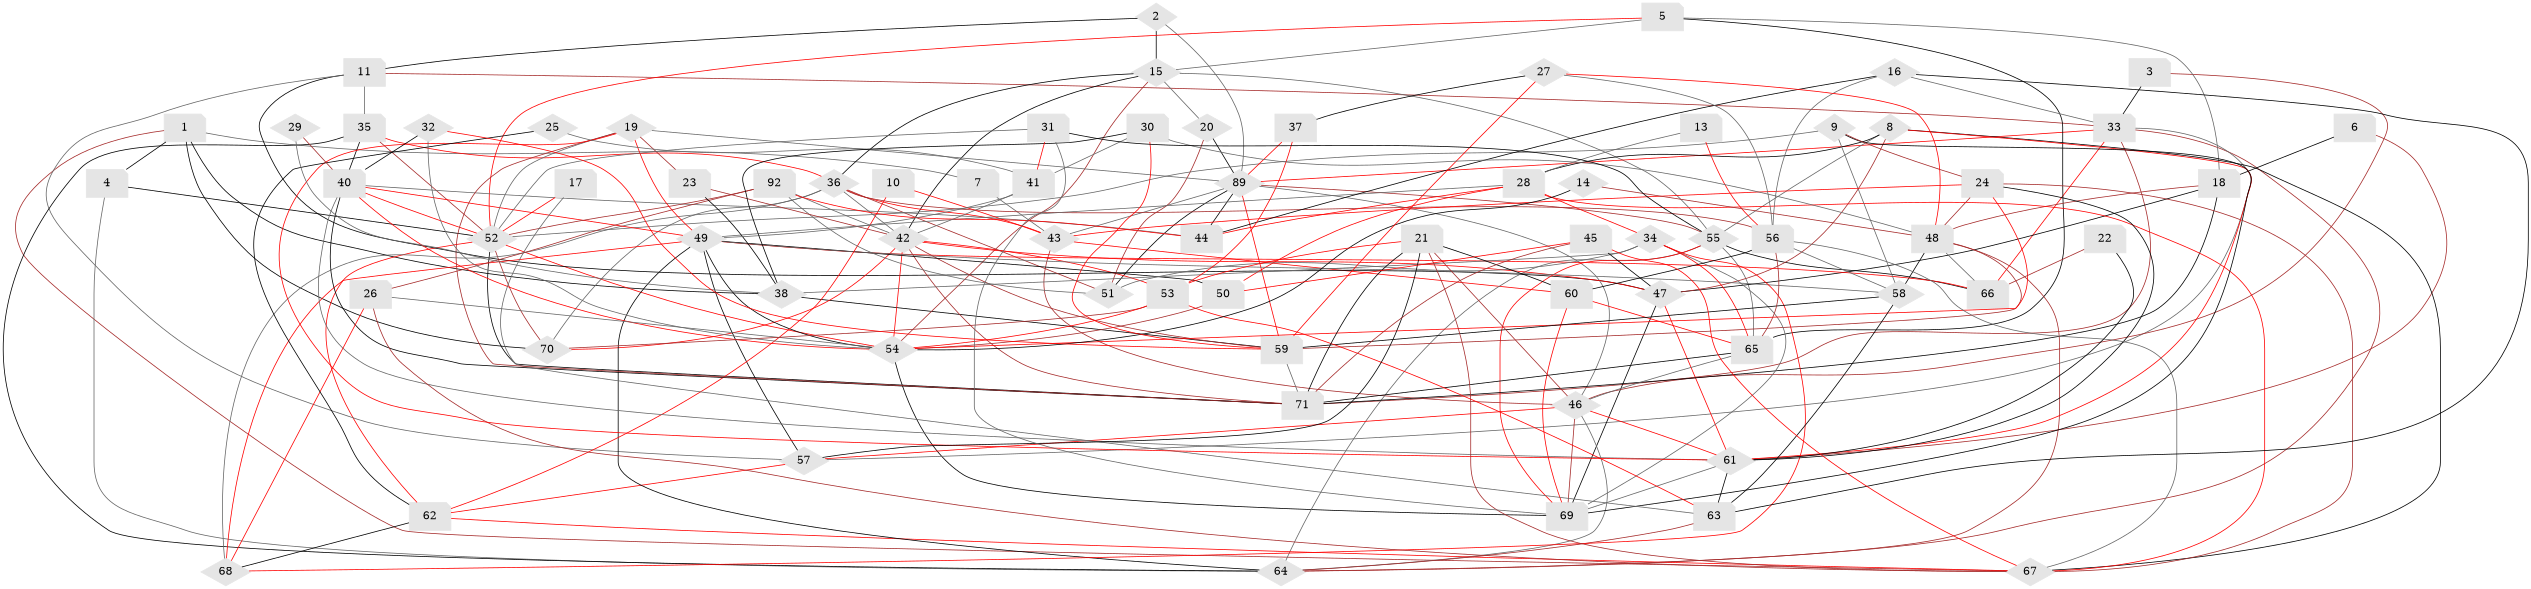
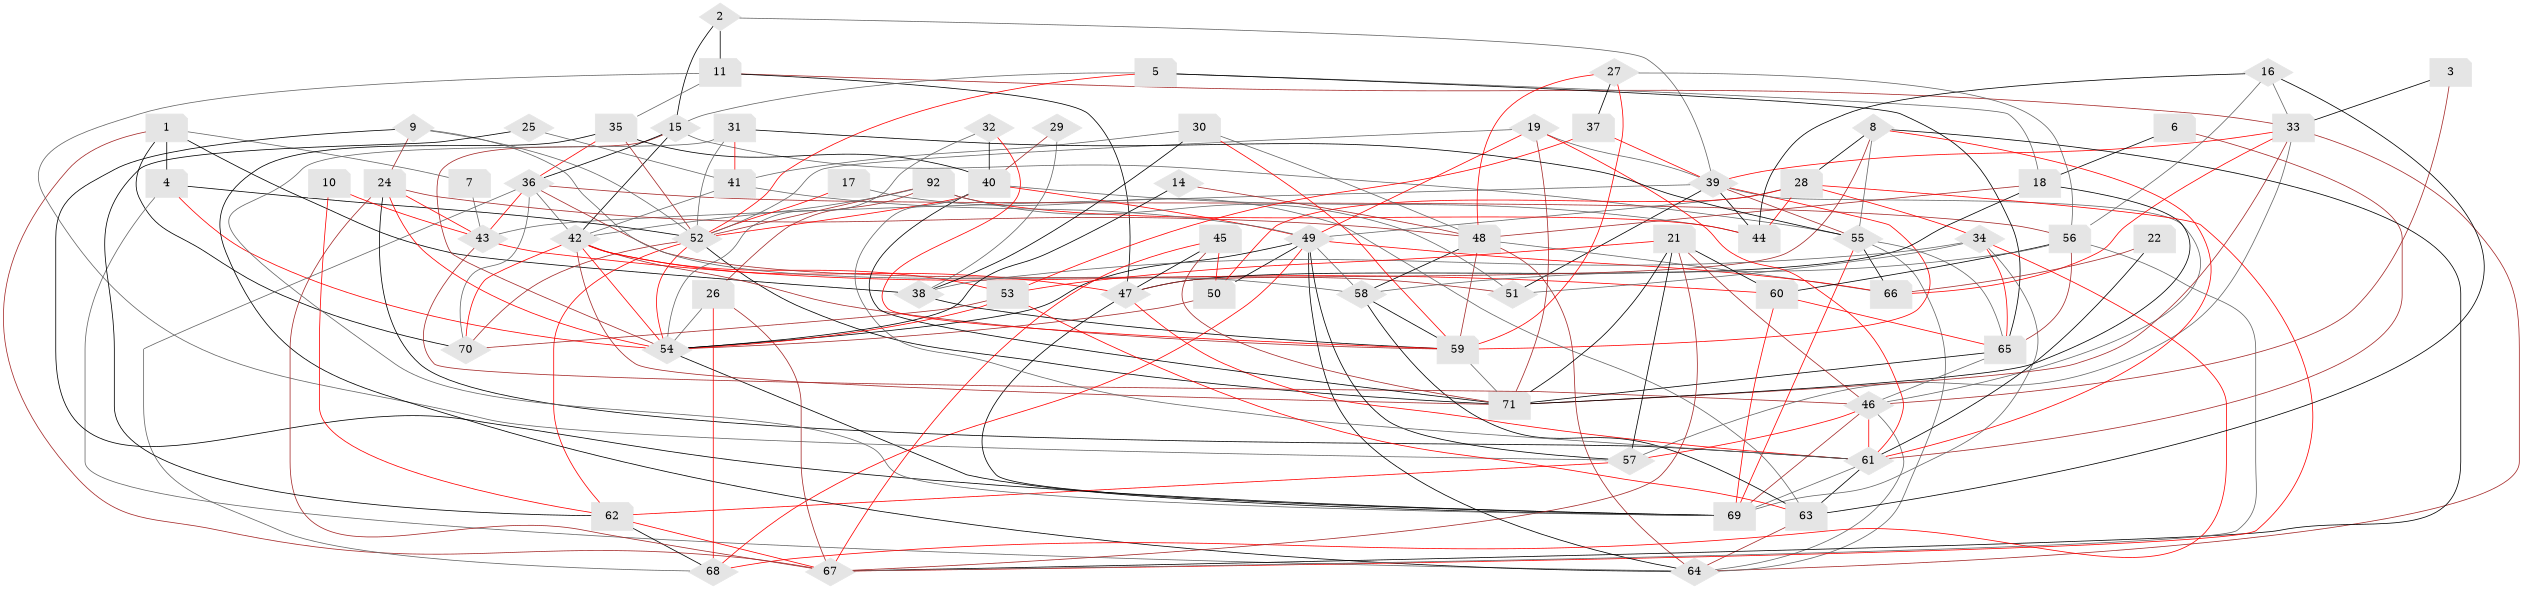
  graph {
    node [color=gray90 shape=note style=filled]
    edge [color=red weight=1.0]
    1
    4
    7
    38 [shape=diamond]
    67 [shape=diamond]
    70 [shape=diamond]
    52 [shape=diamond]
    54 [shape=diamond]
    64 [shape=diamond]
    43 [shape=diamond]
    59
    2 [shape=diamond]
    11
    15 [shape=diamond]
-   39 [shape=diamond label=89]
+   39 [shape=diamond]
    33
    47 [shape=diamond]
    35
    57 [shape=diamond]
    55 [shape=diamond]
    42 [shape=diamond]
-   20 [shape=diamond]
    36 [shape=diamond]
    46 [shape=diamond]
    44
    51 [shape=diamond]
    3
    71
    66
    61 [shape=diamond]
    69
    62
    5
    18
    65
    48
    6
    63
    60
    8 [shape=diamond]
    28
    49 [shape=diamond]
    34 [shape=diamond]
    50
    9 [shape=diamond]
    24
    58 [shape=diamond]
    10
    68 [shape=diamond]
    40
    n51 [label=92]
    26
    53
-   13
    56
    14 [shape=diamond]
    16 [shape=diamond]
    17
    19 [shape=diamond]
-   23
    21
    22
    25 [shape=diamond]
    41
    27 [shape=diamond]
    37
    29 [shape=diamond]
    30
    31
    32 [shape=diamond]
    45
    1 -- 4 [color=black]
    1 -- 7 [color=gray40]
    1 -- 38 [color=black]
    1 -- 67 [color=brown]
    1 -- 70 [color=black]
    4 -- 52 [color=black]
-   40 -- 54
+   4 -- 54
    4 -- 64 [color=gray40]
    7 -- 43 [color=gray40]
    38 -- 59 [color=black]
    52 -- 70 [color=brown]
    52 -- 54
    52 -- 71 [color=black]
    52 -- 62
    54 -- 69 [color=black]
    43 -- 46 [color=brown]
    43 -- 60
    59 -- 71 [color=gray40]
    2 -- 11 [color=black]
    2 -- 15 [color=black]
    2 -- 39 [color=gray40]
    11 -- 33 [color=brown]
    11 -- 47 [color=black]
    11 -- 35 [color=gray40]
    11 -- 57 [color=gray40]
    15 -- 54 [color=brown]
    15 -- 55 [color=gray40]
    15 -- 42 [color=black]
-   15 -- 20 [color=gray40]
    15 -- 36 [color=black]
    39 -- 43 [color=gray40]
    39 -- 59
    39 -- 55 [color=brown]
    39 -- 46 [color=gray40]
    39 -- 44 [color=black]
    39 -- 51 [color=black]
    33 -- 64 [color=brown]
    33 -- 39
    33 -- 57 [color=gray40]
    33 -- 71 [color=brown]
    33 -- 66
    47 -- 61
    47 -- 69 [color=black]
    35 -- 52 [color=brown]
    35 -- 64 [color=black]
    35 -- 36
    35 -- 40 [color=black]
    57 -- 62
    55 -- 64 [color=gray40]
    55 -- 66 [color=black]
    55 -- 69
    55 -- 65 [color=gray40]
    42 -- 70
    42 -- 54
    42 -- 59 [color=brown]
    42 -- 47
    42 -- 71 [color=brown]
    42 -- 53
-   20 -- 39 [color=black]
-   20 -- 51 [color=brown]
    36 -- 70 [color=gray40]
    36 -- 43
    36 -- 42 [color=gray40]
    36 -- 51 [color=brown]
    36 -- 68 [color=gray40]
    36 -- 56 [color=brown]
    46 -- 64 [color=gray40]
    46 -- 57
    46 -- 61
    46 -- 69 [color=brown]
    3 -- 33 [color=black]
    3 -- 46 [color=brown]
    61 -- 69 [color=gray40]
    61 -- 63 [color=black]
    62 -- 67
    62 -- 68 [color=black]
    5 -- 52
    5 -- 15 [color=gray40]
    5 -- 18 [color=gray40]
    5 -- 65 [color=black]
    18 -- 47 [color=black]
    18 -- 71 [color=black]
    18 -- 48 [color=brown]
    65 -- 46 [color=gray40]
    65 -- 71 [color=black]
    48 -- 64 [color=brown]
    48 -- 59 [color=brown weight=2.0]
    48 -- 66 [color=gray40]
    48 -- 58 [color=black]
    6 -- 61 [color=brown]
    6 -- 18 [color=black]
    63 -- 64 [color=brown]
    60 -- 69
    60 -- 65
    8 -- 67 [color=black]
    8 -- 47 [color=brown]
    8 -- 55 [color=gray40]
    8 -- 61
    8 -- 28 [color=black]
    28 -- 67
    28 -- 44
    28 -- 49 [color=gray40]
    28 -- 34
    28 -- 50
    49 -- 54 [color=black]
    49 -- 64 [color=black]
    49 -- 57 [color=black]
    49 -- 66
    49 -- 50 [color=black]
    49 -- 58 [color=gray40]
    49 -- 68
    34 -- 38 [color=gray40]
    34 -- 51 [color=gray40]
    34 -- 69 [color=gray40]
    34 -- 65
    34 -- 68
    50 -- 54 [color=brown]
    9 -- 52 [color=gray40]
    9 -- 69 [color=black]
    9 -- 24 [color=brown]
    9 -- 58 [color=gray40]
    24 -- 67 [color=brown]
    24 -- 54
    24 -- 43
    24 -- 61 [color=black]
    24 -- 48 [color=brown]
    58 -- 59 [color=black]
    58 -- 63 [color=black]
    10 -- 43
    10 -- 62
    40 -- 52
    40 -- 44 [color=gray40]
    40 -- 71 [color=black]
    40 -- 61 [color=gray40]
    40 -- 49
    n51 -- 52 [color=brown]
    n51 -- 42 [color=gray40]
    n51 -- 44
    n51 -- 51 [color=gray40]
    n51 -- 26 [color=brown]
    26 -- 67 [color=brown]
    26 -- 54 [color=gray40]
    26 -- 68
    53 -- 70 [color=brown]
    53 -- 54
    53 -- 63
-   13 -- 28 [color=gray40]
-   13 -- 56
    56 -- 67 [color=gray40]
    56 -- 65 [color=brown]
    56 -- 60 [color=black]
    56 -- 58 [color=gray40]
    14 -- 54 [color=black]
    14 -- 48 [color=brown]
    16 -- 33 [color=gray40]
    16 -- 44 [color=black]
    16 -- 63 [color=black]
    16 -- 56 [color=gray40]
    17 -- 52
    17 -- 63 [color=gray40]
    19 -- 52 [color=gray40]
    19 -- 39 [color=gray40]
    19 -- 71 [color=brown]
    19 -- 61
    19 -- 49
-   19 -- 23 [color=brown]
-   23 -- 38 [color=black]
-   23 -- 42 [color=brown]
    21 -- 67 [color=brown]
    21 -- 57 [color=black]
    21 -- 46 [color=brown]
    21 -- 71 [color=black]
    21 -- 60 [color=black]
    21 -- 53
    22 -- 66 [color=brown]
    22 -- 61 [color=black]
    25 -- 62 [color=black]
    25 -- 41 [color=gray40]
    41 -- 42 [color=gray40]
    41 -- 49 [color=gray40]
    27 -- 59
    27 -- 48
    27 -- 56 [color=gray40]
    27 -- 37 [color=black]
    37 -- 39
    37 -- 53
    29 -- 38 [color=gray40]
    29 -- 40 [color=brown]
    30 -- 38 [color=black]
    30 -- 59
    30 -- 48 [color=gray40]
    30 -- 41 [color=gray40]
    31 -- 52 [color=gray40]
    31 -- 55 [color=black]
    31 -- 69 [color=gray40]
    31 -- 41
    32 -- 54 [color=gray40]
    32 -- 59
    32 -- 40 [color=black]
    45 -- 67
    45 -- 47 [color=black]
    45 -- 71 [color=brown]
    45 -- 50
  }
